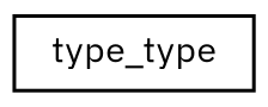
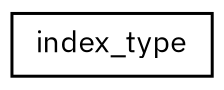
  digraph {
    rankdir=TB
    fontname="IBM Plex Sans"
-   n1 [color=black fillcolor=white fontname="IBM Plex Sans" fontsize=10 height=0.2 label=type_type shape=record style=filled width=0.4]
+   n1 [color=black fillcolor=white fontname="IBM Plex Sans" fontsize=10 height=0.2 label=index_type shape=record style=filled width=0.4]
  }
